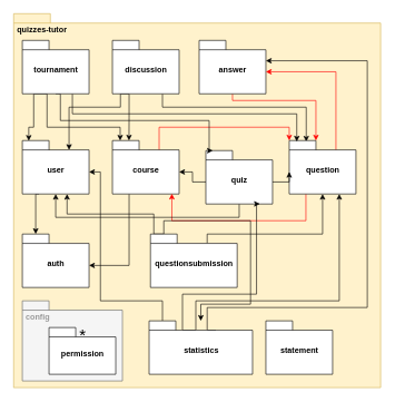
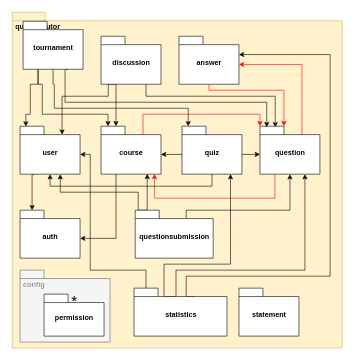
  <mxCell id="0" />
  <mxCell id="1" parent="0" />
  <mxCell id="2" value="&amp;nbsp;quizzes-tutor" style="shape=folder;fontStyle=1;spacingTop=10;tabWidth=40;tabHeight=14;tabPosition=left;html=1;fillColor=#fff2cc;strokeColor=#d6b656;verticalAlign=top;align=left;" parent="1" vertex="1"><mxGeometry x="20" y="20" width="550" height="560" as="geometry" /></mxCell>
  <mxCell id="3" style="edgeStyle=orthogonalEdgeStyle;rounded=0;orthogonalLoop=1;jettySize=auto;html=1;exitX=0.5;exitY=1;exitDx=0;exitDy=0;exitPerimeter=0;entryX=0;entryY=0;entryDx=40;entryDy=0;entryPerimeter=0;fontColor=#999999;strokeColor=#FF0000;" parent="1" source="4" target="15" edge="1"><mxGeometry relative="1" as="geometry"><Array as="points"><mxPoint x="348" y="150" /><mxPoint x="473" y="150" /></Array></mxGeometry></mxCell>
  <mxCell id="4" value="answer" style="shape=folder;fontStyle=1;spacingTop=10;tabWidth=40;tabHeight=14;tabPosition=left;html=1;align=center;" parent="1" vertex="1"><mxGeometry x="298" y="60" width="100" height="80" as="geometry" /></mxCell>
  <mxCell id="5" value="auth" style="shape=folder;fontStyle=1;spacingTop=10;tabWidth=40;tabHeight=14;tabPosition=left;html=1;align=center;" parent="1" vertex="1"><mxGeometry x="33" y="350" width="100" height="80" as="geometry" /></mxCell>
  <mxCell id="6" style="edgeStyle=orthogonalEdgeStyle;rounded=0;orthogonalLoop=1;jettySize=auto;html=1;exitX=0.25;exitY=1;exitDx=0;exitDy=0;exitPerimeter=0;entryX=0;entryY=0;entryDx=100;entryDy=47;entryPerimeter=0;fontColor=#999999;" parent="1" source="8" target="5" edge="1"><mxGeometry relative="1" as="geometry" /></mxCell>
  <mxCell id="7" style="edgeStyle=orthogonalEdgeStyle;rounded=0;orthogonalLoop=1;jettySize=auto;html=1;exitX=0;exitY=0;exitDx=70;exitDy=14;exitPerimeter=0;entryX=0;entryY=0;entryDx=0;entryDy=0;entryPerimeter=0;strokeColor=#FF0000;" edge="1" parent="1" source="8" target="15"><mxGeometry relative="1" as="geometry"><Array as="points"><mxPoint x="238" y="190" /><mxPoint x="433" y="190" /></Array></mxGeometry></mxCell>
  <mxCell id="8" value="course" style="shape=folder;fontStyle=1;spacingTop=10;tabWidth=40;tabHeight=14;tabPosition=left;html=1;align=center;" parent="1" vertex="1"><mxGeometry x="168" y="210" width="100" height="80" as="geometry" /></mxCell>
  <mxCell id="9" style="edgeStyle=orthogonalEdgeStyle;rounded=0;orthogonalLoop=1;jettySize=auto;html=1;exitX=0.25;exitY=1;exitDx=0;exitDy=0;exitPerimeter=0;entryX=0;entryY=0;entryDx=70;entryDy=14;entryPerimeter=0;fontColor=#999999;" parent="1" source="12" target="36" edge="1"><mxGeometry relative="1" as="geometry"><Array as="points"><mxPoint x="180" y="140" /><mxPoint x="180" y="160" /><mxPoint x="103" y="160" /></Array></mxGeometry></mxCell>
  <mxCell id="10" style="edgeStyle=orthogonalEdgeStyle;rounded=0;orthogonalLoop=1;jettySize=auto;html=1;exitX=0.25;exitY=1;exitDx=0;exitDy=0;exitPerimeter=0;entryX=0.248;entryY=0;entryDx=0;entryDy=0;entryPerimeter=0;fontColor=#999999;" parent="1" source="12" target="8" edge="1"><mxGeometry relative="1" as="geometry" /></mxCell>
  <mxCell id="11" style="edgeStyle=orthogonalEdgeStyle;rounded=0;orthogonalLoop=1;jettySize=auto;html=1;exitX=0.75;exitY=1;exitDx=0;exitDy=0;exitPerimeter=0;entryX=0.255;entryY=0.021;entryDx=0;entryDy=0;entryPerimeter=0;fontColor=#999999;" parent="1" source="12" target="15" edge="1"><mxGeometry relative="1" as="geometry"><Array as="points"><mxPoint x="243" y="160" /><mxPoint x="459" y="160" /></Array></mxGeometry></mxCell>
  <mxCell id="12" value="discussion" style="shape=folder;fontStyle=1;spacingTop=10;tabWidth=40;tabHeight=14;tabPosition=left;html=1;align=center;" parent="1" vertex="1"><mxGeometry x="168" y="60" width="100" height="80" as="geometry" /></mxCell>
  <mxCell id="13" style="edgeStyle=orthogonalEdgeStyle;rounded=0;orthogonalLoop=1;jettySize=auto;html=1;exitX=0;exitY=0;exitDx=70;exitDy=14;exitPerimeter=0;entryX=0;entryY=0;entryDx=100;entryDy=47;entryPerimeter=0;fontColor=#999999;strokeColor=#FF0000;" parent="1" source="15" target="4" edge="1"><mxGeometry relative="1" as="geometry"><Array as="points"><mxPoint x="503" y="107" /></Array></mxGeometry></mxCell>
  <mxCell id="14" style="edgeStyle=orthogonalEdgeStyle;rounded=0;orthogonalLoop=1;jettySize=auto;html=1;exitX=0.25;exitY=1;exitDx=0;exitDy=0;exitPerimeter=0;entryX=0.891;entryY=0.995;entryDx=0;entryDy=0;entryPerimeter=0;fontColor=#999999;strokeColor=#FF0000;" parent="1" source="15" target="8" edge="1"><mxGeometry relative="1" as="geometry"><Array as="points"><mxPoint x="458" y="330" /><mxPoint x="257" y="330" /></Array></mxGeometry></mxCell>
  <mxCell id="15" value="question" style="shape=folder;fontStyle=1;spacingTop=10;tabWidth=40;tabHeight=14;tabPosition=left;html=1;align=center;" parent="1" vertex="1"><mxGeometry x="433" y="210" width="100" height="80" as="geometry" /></mxCell>
  <mxCell id="16" style="edgeStyle=orthogonalEdgeStyle;rounded=0;orthogonalLoop=1;jettySize=auto;html=1;exitX=0;exitY=0;exitDx=85;exitDy=14;exitPerimeter=0;fontColor=#999999;" parent="1" source="19" target="15" edge="1"><mxGeometry relative="1" as="geometry"><Array as="points"><mxPoint x="310" y="350" /><mxPoint x="483" y="350" /></Array></mxGeometry></mxCell>
  <mxCell id="17" style="edgeStyle=orthogonalEdgeStyle;rounded=0;orthogonalLoop=1;jettySize=auto;html=1;exitX=0;exitY=0;exitDx=20;exitDy=0;exitPerimeter=0;entryX=0.67;entryY=1;entryDx=0;entryDy=0;entryPerimeter=0;fontColor=#999999;" parent="1" source="19" target="36" edge="1"><mxGeometry relative="1" as="geometry"><Array as="points"><mxPoint x="230" y="350" /><mxPoint x="230" y="320" /><mxPoint x="100" y="320" /></Array></mxGeometry></mxCell>
- <mxCell id="18" style="edgeStyle=orthogonalEdgeStyle;rounded=0;orthogonalLoop=1;jettySize=auto;html=1;exitX=0;exitY=0;exitDx=20;exitDy=0;exitPerimeter=0;fontColor=#999999;" parent="1" source="19" target="29" edge="1"><mxGeometry relative="1" as="geometry" /></mxCell>
+ <mxCell id="18" style="edgeStyle=orthogonalEdgeStyle;rounded=0;orthogonalLoop=1;jettySize=auto;html=1;exitX=0;exitY=0;exitDx=20;exitDy=0;exitPerimeter=0;entryX=0.77;entryY=0.994;entryDx=0;entryDy=0;entryPerimeter=0;fontColor=#999999;" parent="1" source="19" target="8" edge="1"><mxGeometry relative="1" as="geometry" /></mxCell>
  <mxCell id="19" value="questionsubmission" style="shape=folder;fontStyle=1;spacingTop=10;tabWidth=40;tabHeight=14;tabPosition=left;html=1;align=center;" parent="1" vertex="1"><mxGeometry x="225" y="350" width="130" height="80" as="geometry" /></mxCell>
  <mxCell id="20" style="edgeStyle=orthogonalEdgeStyle;rounded=0;orthogonalLoop=1;jettySize=auto;html=1;exitX=0;exitY=0;exitDx=0;exitDy=47;exitPerimeter=0;entryX=0;entryY=0;entryDx=100;entryDy=47;entryPerimeter=0;fontColor=#999999;" parent="1" source="23" target="8" edge="1"><mxGeometry relative="1" as="geometry" /></mxCell>
  <mxCell id="21" style="edgeStyle=orthogonalEdgeStyle;rounded=0;orthogonalLoop=1;jettySize=auto;html=1;exitX=0;exitY=0;exitDx=100;exitDy=47;exitPerimeter=0;entryX=0;entryY=0;entryDx=0;entryDy=47;entryPerimeter=0;fontColor=#999999;" parent="1" source="23" target="15" edge="1"><mxGeometry relative="1" as="geometry" /></mxCell>
  <mxCell id="22" style="edgeStyle=orthogonalEdgeStyle;rounded=0;orthogonalLoop=1;jettySize=auto;html=1;exitX=0.5;exitY=1;exitDx=0;exitDy=0;exitPerimeter=0;entryX=0.5;entryY=1;entryDx=0;entryDy=0;entryPerimeter=0;fontColor=#999999;" parent="1" source="23" target="36" edge="1"><mxGeometry relative="1" as="geometry" /></mxCell>
- <mxCell id="23" value="quiz" style="shape=folder;fontStyle=1;spacingTop=10;tabWidth=40;tabHeight=14;tabPosition=left;html=1;align=center;" parent="1" vertex="1"><mxGeometry x="308" y="225" width="100" height="80" as="geometry" /></mxCell>
+ <mxCell id="23" value="quiz" style="shape=folder;fontStyle=1;spacingTop=10;tabWidth=40;tabHeight=14;tabPosition=left;html=1;align=center;" parent="1" vertex="1"><mxGeometry x="303" y="210" width="100" height="80" as="geometry" /></mxCell>
  <mxCell id="24" value="statement" style="shape=folder;fontStyle=1;spacingTop=10;tabWidth=40;tabHeight=14;tabPosition=left;html=1;align=center;" parent="1" vertex="1"><mxGeometry x="398" y="480" width="100" height="80" as="geometry" /></mxCell>
  <mxCell id="25" style="edgeStyle=orthogonalEdgeStyle;rounded=0;orthogonalLoop=1;jettySize=auto;html=1;exitX=0;exitY=0;exitDx=20;exitDy=0;exitPerimeter=0;entryX=0;entryY=0;entryDx=100;entryDy=47;entryPerimeter=0;" parent="1" source="29" target="36" edge="1"><mxGeometry relative="1" as="geometry"><Array as="points"><mxPoint x="243" y="450" /><mxPoint x="150" y="450" /><mxPoint x="150" y="257" /></Array></mxGeometry></mxCell>
  <mxCell id="26" style="edgeStyle=orthogonalEdgeStyle;rounded=0;orthogonalLoop=1;jettySize=auto;html=1;exitX=0;exitY=0;exitDx=70;exitDy=14;exitPerimeter=0;entryX=0.809;entryY=0.998;entryDx=0;entryDy=0;entryPerimeter=0;" parent="1" source="29" target="23" edge="1"><mxGeometry relative="1" as="geometry"><Array as="points"><mxPoint x="273" y="494" /><mxPoint x="273" y="440" /><mxPoint x="384" y="440" /></Array></mxGeometry></mxCell>
  <mxCell id="27" style="edgeStyle=orthogonalEdgeStyle;rounded=0;orthogonalLoop=1;jettySize=auto;html=1;exitX=0;exitY=0;exitDx=70;exitDy=14;exitPerimeter=0;entryX=0.75;entryY=1;entryDx=0;entryDy=0;entryPerimeter=0;" parent="1" source="29" target="15" edge="1"><mxGeometry relative="1" as="geometry"><Array as="points"><mxPoint x="293" y="450" /><mxPoint x="508" y="450" /></Array></mxGeometry></mxCell>
  <mxCell id="28" style="edgeStyle=orthogonalEdgeStyle;rounded=0;orthogonalLoop=1;jettySize=auto;html=1;exitX=0;exitY=0;exitDx=100;exitDy=14;exitPerimeter=0;entryX=0;entryY=0;entryDx=100;entryDy=30.5;entryPerimeter=0;" parent="1" source="29" target="4" edge="1"><mxGeometry relative="1" as="geometry"><Array as="points"><mxPoint x="310" y="494" /><mxPoint x="310" y="460" /><mxPoint x="550" y="460" /><mxPoint x="550" y="91" /></Array></mxGeometry></mxCell>
  <mxCell id="29" value="statistics" style="shape=folder;fontStyle=1;spacingTop=10;tabWidth=40;tabHeight=14;tabPosition=left;html=1;align=center;" parent="1" vertex="1"><mxGeometry x="223" y="480" width="155" height="80" as="geometry" /></mxCell>
  <mxCell id="30" style="edgeStyle=orthogonalEdgeStyle;rounded=0;orthogonalLoop=1;jettySize=auto;html=1;exitX=0.25;exitY=1;exitDx=0;exitDy=0;exitPerimeter=0;entryX=0.096;entryY=0.005;entryDx=0;entryDy=0;entryPerimeter=0;fontColor=#999999;" parent="1" source="34" target="36" edge="1"><mxGeometry relative="1" as="geometry"><Array as="points"><mxPoint x="50" y="140" /><mxPoint x="50" y="190" /><mxPoint x="43" y="190" /></Array></mxGeometry></mxCell>
  <mxCell id="31" style="edgeStyle=orthogonalEdgeStyle;rounded=0;orthogonalLoop=1;jettySize=auto;html=1;exitX=0.25;exitY=1;exitDx=0;exitDy=0;exitPerimeter=0;entryX=0.116;entryY=0.001;entryDx=0;entryDy=0;entryPerimeter=0;fontColor=#999999;" parent="1" source="34" target="8" edge="1"><mxGeometry relative="1" as="geometry"><Array as="points"><mxPoint x="70" y="140" /><mxPoint x="70" y="190" /><mxPoint x="180" y="190" /></Array></mxGeometry></mxCell>
  <mxCell id="32" style="edgeStyle=orthogonalEdgeStyle;rounded=0;orthogonalLoop=1;jettySize=auto;html=1;exitX=0.5;exitY=1;exitDx=0;exitDy=0;exitPerimeter=0;entryX=0.104;entryY=0.001;entryDx=0;entryDy=0;entryPerimeter=0;fontColor=#999999;" parent="1" source="34" target="23" edge="1"><mxGeometry relative="1" as="geometry"><Array as="points"><mxPoint x="90" y="140" /><mxPoint x="90" y="180" /><mxPoint x="313" y="180" /></Array></mxGeometry></mxCell>
  <mxCell id="33" style="edgeStyle=orthogonalEdgeStyle;rounded=0;orthogonalLoop=1;jettySize=auto;html=1;exitX=0.75;exitY=1;exitDx=0;exitDy=0;exitPerimeter=0;entryX=0.113;entryY=0.019;entryDx=0;entryDy=0;entryPerimeter=0;fontColor=#999999;" parent="1" source="34" target="15" edge="1"><mxGeometry relative="1" as="geometry"><Array as="points"><mxPoint x="108" y="170" /><mxPoint x="444" y="170" /></Array></mxGeometry></mxCell>
- <mxCell id="34" value="tournament" style="shape=folder;fontStyle=1;spacingTop=10;tabWidth=40;tabHeight=14;tabPosition=left;html=1;align=center;" parent="1" vertex="1"><mxGeometry x="33" y="60" width="100" height="80" as="geometry" /></mxCell>
+ <mxCell id="34" value="tournament" style="shape=folder;fontStyle=1;spacingTop=10;tabWidth=40;tabHeight=14;tabPosition=left;html=1;align=center;" parent="1" vertex="1"><mxGeometry x="38" y="35" width="100" height="80" as="geometry" /></mxCell>
  <mxCell id="35" style="edgeStyle=orthogonalEdgeStyle;rounded=0;orthogonalLoop=1;jettySize=auto;html=1;exitX=0.25;exitY=1;exitDx=0;exitDy=0;exitPerimeter=0;entryX=0;entryY=0;entryDx=20;entryDy=0;entryPerimeter=0;fontColor=#999999;" parent="1" source="36" target="5" edge="1"><mxGeometry relative="1" as="geometry"><Array as="points"><mxPoint x="53" y="290" /></Array></mxGeometry></mxCell>
  <mxCell id="36" value="user" style="shape=folder;fontStyle=1;spacingTop=10;tabWidth=40;tabHeight=14;tabPosition=left;html=1;align=center;" parent="1" vertex="1"><mxGeometry x="33" y="210" width="100" height="80" as="geometry" /></mxCell>
  <mxCell id="37" value="&lt;font color=&quot;#999999&quot;&gt;&amp;nbsp;config&lt;/font&gt;" style="shape=folder;fontStyle=1;spacingTop=10;tabWidth=40;tabHeight=14;tabPosition=left;html=1;align=left;verticalAlign=top;fontColor=#333333;fillColor=#f5f5f5;strokeColor=#666666;" parent="1" vertex="1"><mxGeometry x="33" y="450" width="150" height="120" as="geometry" /></mxCell>
  <mxCell id="38" value="permission" style="shape=folder;fontStyle=1;spacingTop=10;tabWidth=40;tabHeight=14;tabPosition=left;html=1;align=center;" parent="1" vertex="1"><mxGeometry x="73" y="490" width="100" height="70" as="geometry" /></mxCell>
  <mxCell id="39" value="&lt;font style=&quot;font-size: 25px&quot;&gt;*&lt;/font&gt;" style="text;html=1;align=center;verticalAlign=middle;resizable=0;points=[];autosize=1;" parent="1" vertex="1"><mxGeometry x="108" y="490" width="30" height="20" as="geometry" /></mxCell>
